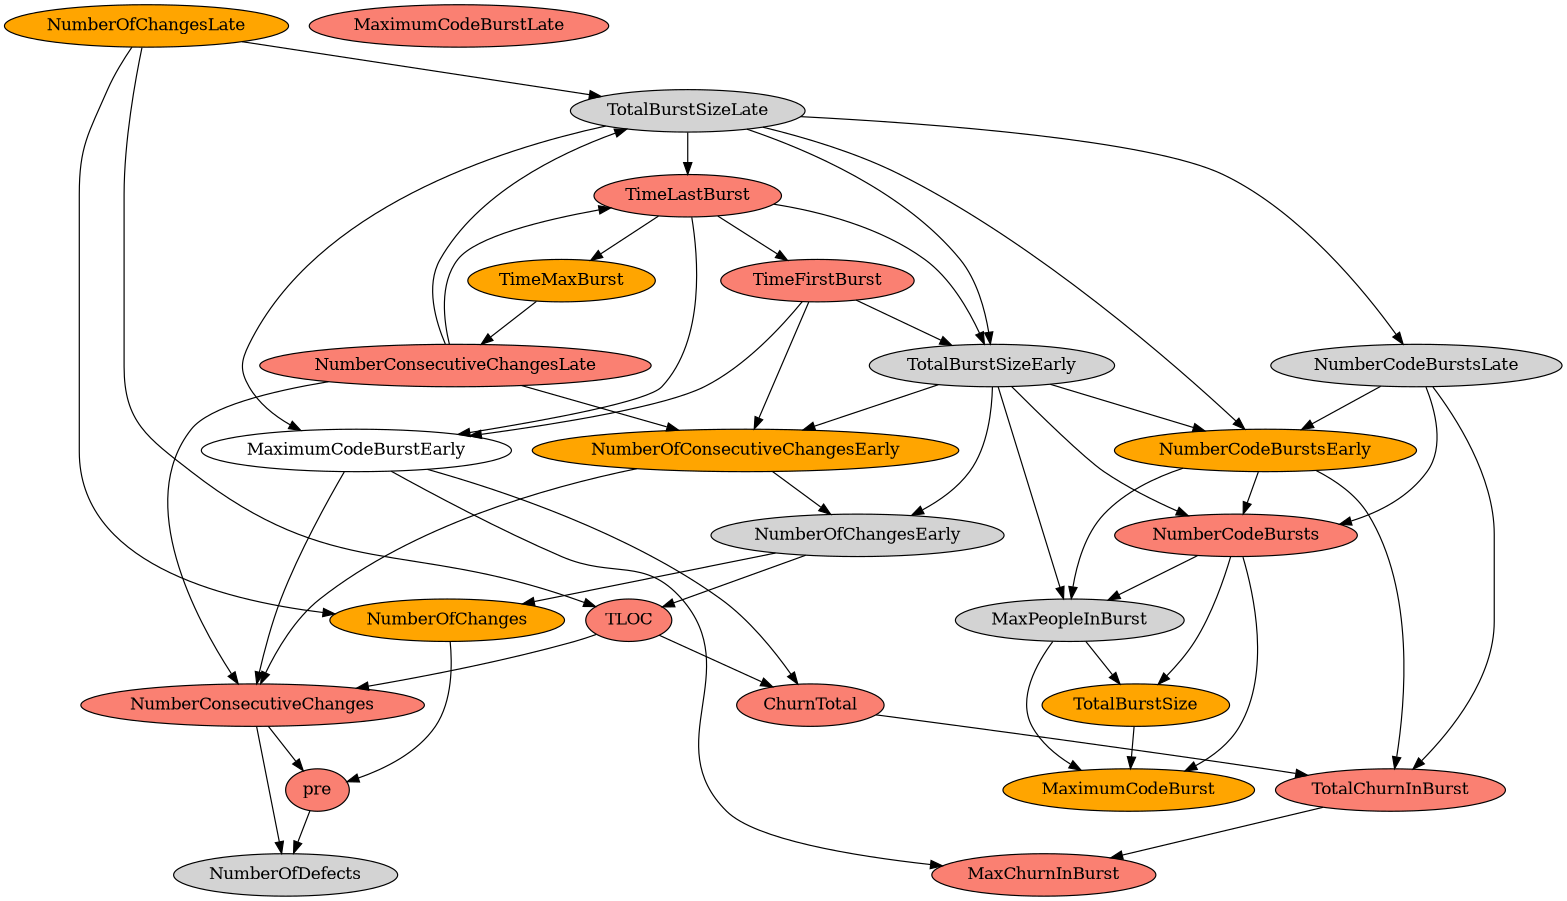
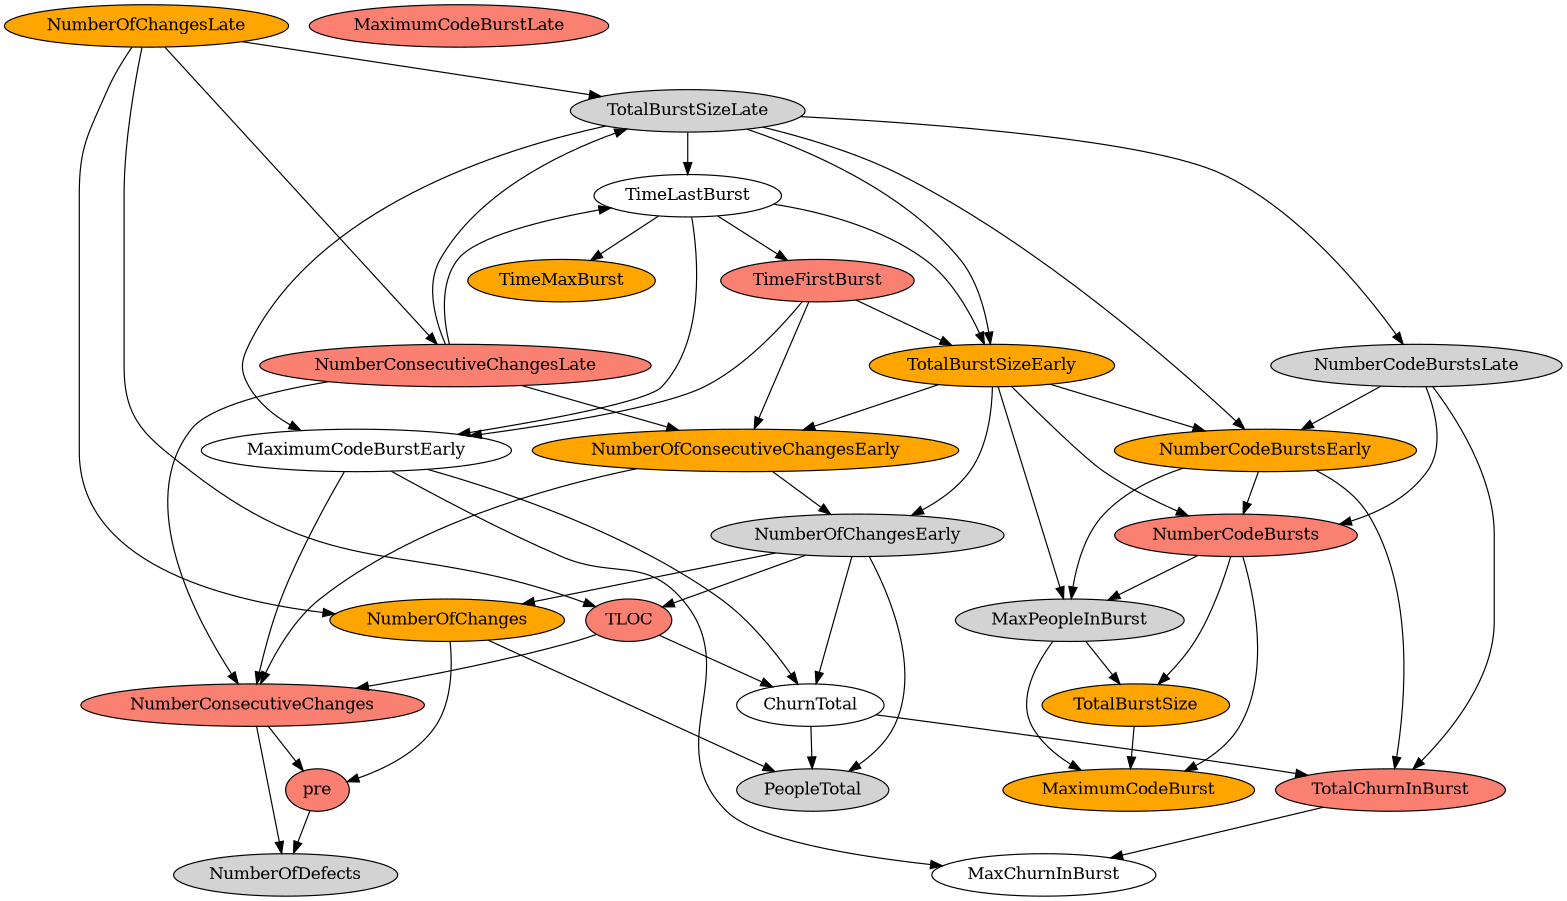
  digraph {
    node [fillcolor=salmon style=filled]
    TotalBurstSize [fillcolor=orange]
    MaximumCodeBurst [fillcolor=orange]
    MaximumCodeBurstLate
    NumberOfChanges [fillcolor=orange]
+   PeopleTotal [fillcolor=lightgrey]
    pre
    NumberOfDefects [fillcolor=lightgrey]
    MaxPeopleInBurst [fillcolor=lightgrey]
    TotalBurstSizeLate [fillcolor=lightgrey]
    NumberCodeBurstsLate [fillcolor=lightgrey]
    MaximumCodeBurstEarly [fillcolor=white]
    NumberCodeBurstsEarly [fillcolor=orange]
-   TotalBurstSizeEarly [fillcolor=lightgrey]
-   TimeLastBurst
+   TotalBurstSizeEarly [fillcolor=orange]
+   TimeLastBurst [fillcolor=white]
    TotalChurnInBurst
    NumberCodeBursts
-   ChurnTotal
-   MaxChurnInBurst
+   ChurnTotal [fillcolor=white]
+   MaxChurnInBurst [fillcolor=white]
    NumberConsecutiveChanges
    NumberOfChangesEarly [fillcolor=lightgrey]
    NumberOfConsecutiveChangesEarly [fillcolor=orange]
    TimeFirstBurst
    TimeMaxBurst [fillcolor=orange]
    NumberOfChangesLate [fillcolor=orange]
    NumberConsecutiveChangesLate
    TLOC
    TotalBurstSize -> MaximumCodeBurst
+   NumberOfChanges -> PeopleTotal
    NumberOfChanges -> pre
    pre -> NumberOfDefects
    MaxPeopleInBurst -> TotalBurstSize
    MaxPeopleInBurst -> MaximumCodeBurst
    TotalBurstSizeLate -> NumberCodeBurstsLate
    TotalBurstSizeLate -> MaximumCodeBurstEarly
    TotalBurstSizeLate -> NumberCodeBurstsEarly
    TotalBurstSizeLate -> TotalBurstSizeEarly
    TotalBurstSizeLate -> TimeLastBurst
    NumberCodeBurstsLate -> NumberCodeBurstsEarly
    NumberCodeBurstsLate -> TotalChurnInBurst
    NumberCodeBurstsLate -> NumberCodeBursts
    MaximumCodeBurstEarly -> ChurnTotal
    MaximumCodeBurstEarly -> MaxChurnInBurst
    MaximumCodeBurstEarly -> NumberConsecutiveChanges
    NumberCodeBurstsEarly -> MaxPeopleInBurst
    NumberCodeBurstsEarly -> TotalChurnInBurst
    NumberCodeBurstsEarly -> NumberCodeBursts
    TotalBurstSizeEarly -> MaxPeopleInBurst
    TotalBurstSizeEarly -> NumberCodeBurstsEarly
    TotalBurstSizeEarly -> NumberCodeBursts
    TotalBurstSizeEarly -> NumberOfChangesEarly
    TotalBurstSizeEarly -> NumberOfConsecutiveChangesEarly
    TimeLastBurst -> MaximumCodeBurstEarly
    TimeLastBurst -> TotalBurstSizeEarly
    TimeLastBurst -> TimeFirstBurst
    TimeLastBurst -> TimeMaxBurst
    TotalChurnInBurst -> MaxChurnInBurst
    NumberCodeBursts -> TotalBurstSize
    NumberCodeBursts -> MaximumCodeBurst
    NumberCodeBursts -> MaxPeopleInBurst
+   ChurnTotal -> PeopleTotal
    ChurnTotal -> TotalChurnInBurst
    NumberConsecutiveChanges -> pre
    NumberConsecutiveChanges -> NumberOfDefects
    NumberOfChangesEarly -> NumberOfChanges
+   NumberOfChangesEarly -> PeopleTotal
+   NumberOfChangesEarly -> ChurnTotal
    NumberOfChangesEarly -> TLOC
    NumberOfConsecutiveChangesEarly -> NumberConsecutiveChanges
    NumberOfConsecutiveChangesEarly -> NumberOfChangesEarly
    TimeFirstBurst -> MaximumCodeBurstEarly
    TimeFirstBurst -> TotalBurstSizeEarly
    TimeFirstBurst -> NumberOfConsecutiveChangesEarly
    NumberOfChangesLate -> NumberOfChanges
    NumberOfChangesLate -> TotalBurstSizeLate
-   TimeMaxBurst -> NumberConsecutiveChangesLate
+   NumberOfChangesLate -> NumberConsecutiveChangesLate
    NumberOfChangesLate -> TLOC
    NumberConsecutiveChangesLate -> TotalBurstSizeLate
    NumberConsecutiveChangesLate -> TimeLastBurst
    NumberConsecutiveChangesLate -> NumberConsecutiveChanges
    NumberConsecutiveChangesLate -> NumberOfConsecutiveChangesEarly
    TLOC -> ChurnTotal
    TLOC -> NumberConsecutiveChanges
  }
